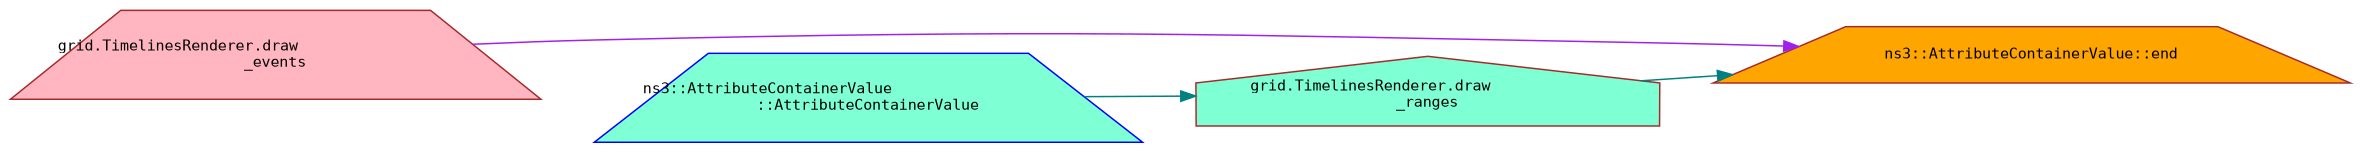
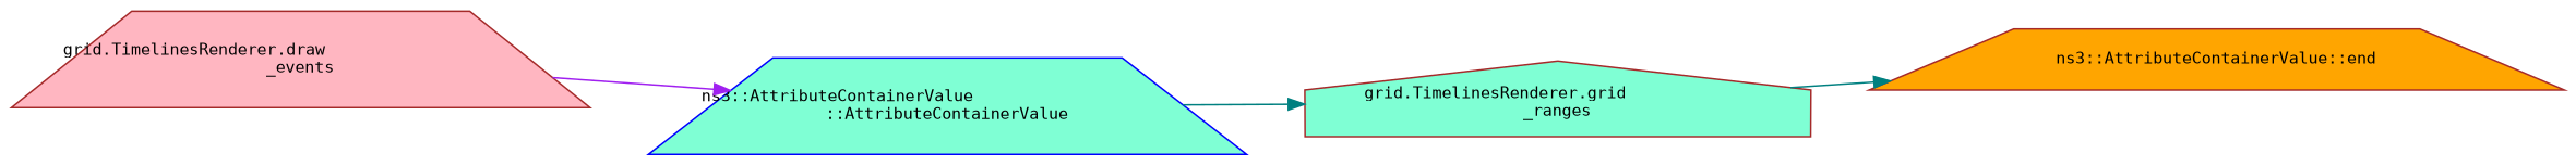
  digraph {
    fontname="DejaVu Sans Mono"
    rankdir=RL
    node [color=brown fillcolor=aquamarine fontname="DejaVu Sans Mono" fontsize=10 shape=trapezium style=filled]
    edge [color=teal dir=back fontname="DejaVu Sans Mono" fontsize=10 labelfontname=Helvetica labelfontsize=10 style=solid]
    n1 [fillcolor=orange fontcolor=black height=0.2 label="ns3::AttributeContainerValue::end" width=0.4]
    n2 [fillcolor=lightpink height=0.2 label="grid.TimelinesRenderer.draw\l_events" width=0.4]
-   n3 [height=0.2 label="grid.TimelinesRenderer.draw\l_ranges" shape=house width=0.4]
+   n3 [height=0.2 label="grid.TimelinesRenderer.grid\l_ranges" shape=house width=0.4]
    n4 [color=blue height=0.2 label="ns3::AttributeContainerValue\l::AttributeContainerValue" width=0.4]
-   n1 -> n2 [color=purple]
+   n4 -> n2 [color=purple]
    n1 -> n3
    n3 -> n4
  }
